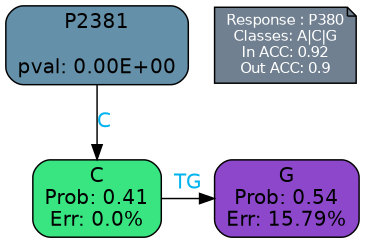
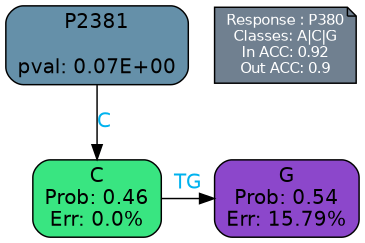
  digraph {
    ranksep=equally
    splines=polylines
    node [color=black fontname=helvetica shape=box style="filled, rounded"]
    edge [fontcolor=deepskyblue2 fontname=helvetica]
-   n1 [fillcolor="#39e581" label="C\nProb: 0.41\nErr: 0.0%"]
+   n1 [fillcolor="#39e581" label="C\nProb: 0.46\nErr: 0.0%"]
    n2 [fillcolor="#8c47cb" label="G\nProb: 0.54\nErr: 15.79%"]
    n3 [align=left fillcolor=slategray fontcolor=white fontsize=10 label="Response : P380\nClasses: A|C|G\nIn ACC: 0.92\nOut ACC: 0.9\n" shape=note style=filled]
-   n4 [fillcolor="#6590a9" label="P2381\n\npval: 0.00E+00"]
+   n4 [fillcolor="#6590a9" label="P2381\n\npval: 0.07E+00"]
    subgraph sub_1 {
      rank=same
      n1
      n2
    }
    subgraph sub_2 {
      rank=same
      n3
      n4
    }
    n1 -> n2 [label=TG]
    n4 -> n1 [label=C]
  }
